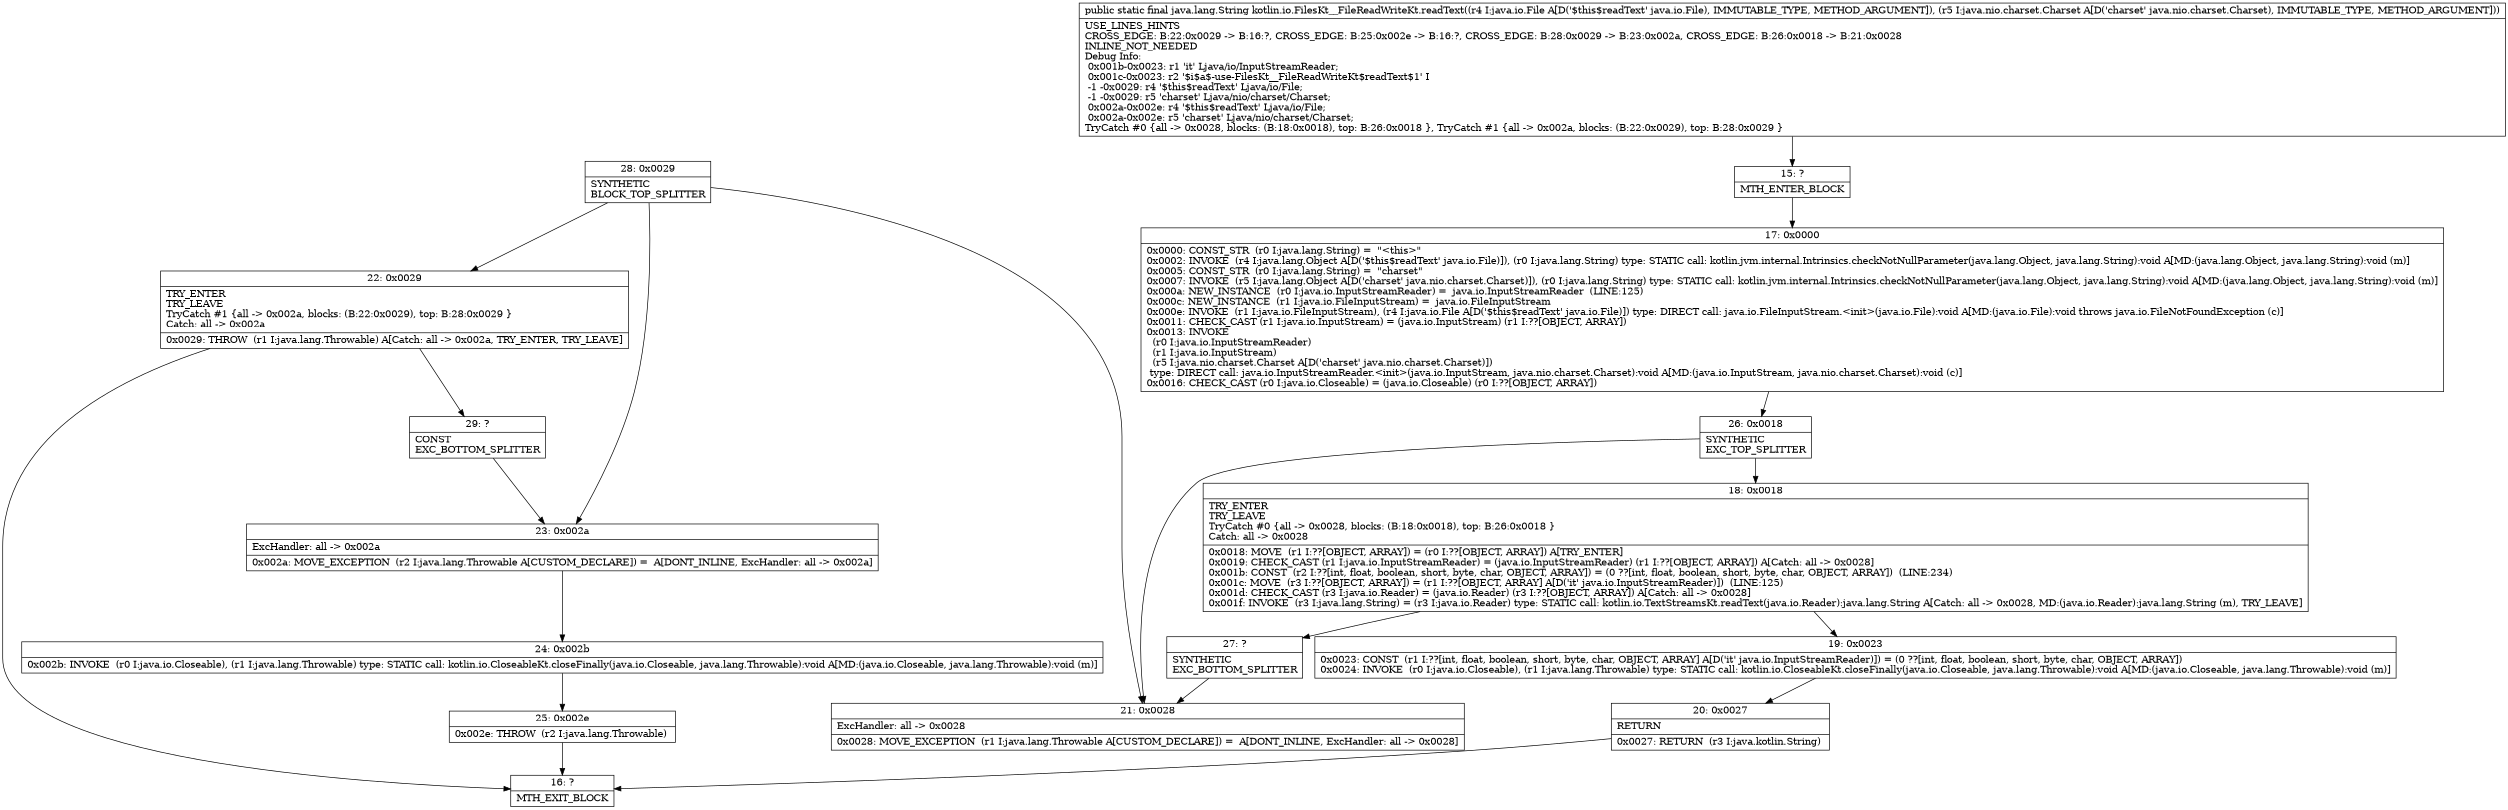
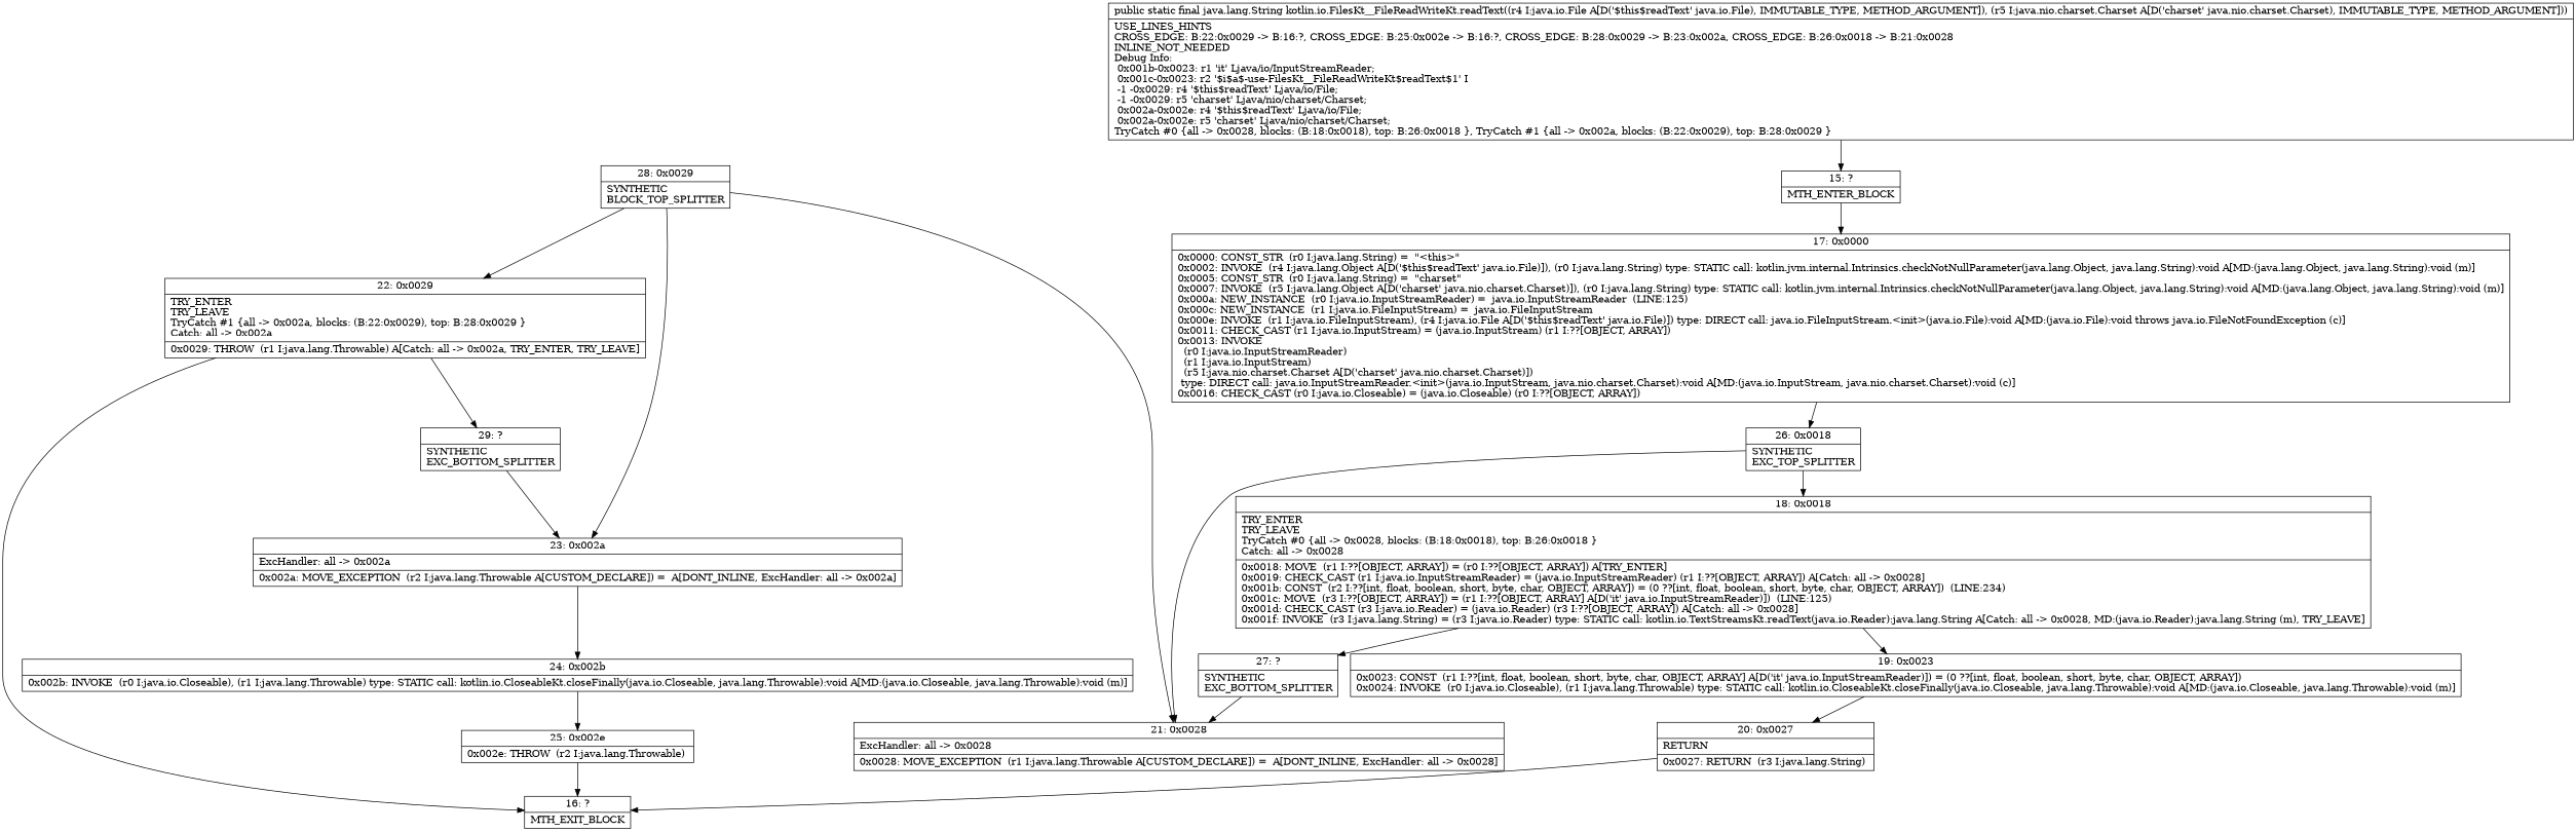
  digraph {
    node [shape=record]
    n1 [label="{15\:\ ?|MTH_ENTER_BLOCK\l}"]
    n2 [label="{17\:\ 0x0000|0x0000: CONST_STR  (r0 I:java.lang.String) =  \"\<this\>\" \l0x0002: INVOKE  (r4 I:java.lang.Object A[D('$this$readText' java.io.File)]), (r0 I:java.lang.String) type: STATIC call: kotlin.jvm.internal.Intrinsics.checkNotNullParameter(java.lang.Object, java.lang.String):void A[MD:(java.lang.Object, java.lang.String):void (m)]\l0x0005: CONST_STR  (r0 I:java.lang.String) =  \"charset\" \l0x0007: INVOKE  (r5 I:java.lang.Object A[D('charset' java.nio.charset.Charset)]), (r0 I:java.lang.String) type: STATIC call: kotlin.jvm.internal.Intrinsics.checkNotNullParameter(java.lang.Object, java.lang.String):void A[MD:(java.lang.Object, java.lang.String):void (m)]\l0x000a: NEW_INSTANCE  (r0 I:java.io.InputStreamReader) =  java.io.InputStreamReader  (LINE:125)\l0x000c: NEW_INSTANCE  (r1 I:java.io.FileInputStream) =  java.io.FileInputStream \l0x000e: INVOKE  (r1 I:java.io.FileInputStream), (r4 I:java.io.File A[D('$this$readText' java.io.File)]) type: DIRECT call: java.io.FileInputStream.\<init\>(java.io.File):void A[MD:(java.io.File):void throws java.io.FileNotFoundException (c)]\l0x0011: CHECK_CAST (r1 I:java.io.InputStream) = (java.io.InputStream) (r1 I:??[OBJECT, ARRAY]) \l0x0013: INVOKE  \l  (r0 I:java.io.InputStreamReader)\l  (r1 I:java.io.InputStream)\l  (r5 I:java.nio.charset.Charset A[D('charset' java.nio.charset.Charset)])\l type: DIRECT call: java.io.InputStreamReader.\<init\>(java.io.InputStream, java.nio.charset.Charset):void A[MD:(java.io.InputStream, java.nio.charset.Charset):void (c)]\l0x0016: CHECK_CAST (r0 I:java.io.Closeable) = (java.io.Closeable) (r0 I:??[OBJECT, ARRAY]) \l}"]
    n3 [label="{26\:\ 0x0018|SYNTHETIC\lEXC_TOP_SPLITTER\l}"]
    n4 [label="{18\:\ 0x0018|TRY_ENTER\lTRY_LEAVE\lTryCatch #0 \{all \-\> 0x0028, blocks: (B:18:0x0018), top: B:26:0x0018 \}\lCatch: all \-\> 0x0028\l|0x0018: MOVE  (r1 I:??[OBJECT, ARRAY]) = (r0 I:??[OBJECT, ARRAY]) A[TRY_ENTER]\l0x0019: CHECK_CAST (r1 I:java.io.InputStreamReader) = (java.io.InputStreamReader) (r1 I:??[OBJECT, ARRAY]) A[Catch: all \-\> 0x0028]\l0x001b: CONST  (r2 I:??[int, float, boolean, short, byte, char, OBJECT, ARRAY]) = (0 ??[int, float, boolean, short, byte, char, OBJECT, ARRAY])  (LINE:234)\l0x001c: MOVE  (r3 I:??[OBJECT, ARRAY]) = (r1 I:??[OBJECT, ARRAY] A[D('it' java.io.InputStreamReader)])  (LINE:125)\l0x001d: CHECK_CAST (r3 I:java.io.Reader) = (java.io.Reader) (r3 I:??[OBJECT, ARRAY]) A[Catch: all \-\> 0x0028]\l0x001f: INVOKE  (r3 I:java.lang.String) = (r3 I:java.io.Reader) type: STATIC call: kotlin.io.TextStreamsKt.readText(java.io.Reader):java.lang.String A[Catch: all \-\> 0x0028, MD:(java.io.Reader):java.lang.String (m), TRY_LEAVE]\l}"]
    n5 [label="{21\:\ 0x0028|ExcHandler: all \-\> 0x0028\l|0x0028: MOVE_EXCEPTION  (r1 I:java.lang.Throwable A[CUSTOM_DECLARE]) =  A[DONT_INLINE, ExcHandler: all \-\> 0x0028]\l}"]
    n6 [label="{19\:\ 0x0023|0x0023: CONST  (r1 I:??[int, float, boolean, short, byte, char, OBJECT, ARRAY] A[D('it' java.io.InputStreamReader)]) = (0 ??[int, float, boolean, short, byte, char, OBJECT, ARRAY]) \l0x0024: INVOKE  (r0 I:java.io.Closeable), (r1 I:java.lang.Throwable) type: STATIC call: kotlin.io.CloseableKt.closeFinally(java.io.Closeable, java.lang.Throwable):void A[MD:(java.io.Closeable, java.lang.Throwable):void (m)]\l}"]
    n7 [label="{27\:\ ?|SYNTHETIC\lEXC_BOTTOM_SPLITTER\l}"]
-   n8 [label="{20\:\ 0x0027|RETURN\l|0x0027: RETURN  (r3 I:java.kotlin.String) \l}"]
+   n8 [label="{20\:\ 0x0027|RETURN\l|0x0027: RETURN  (r3 I:java.lang.String) \l}"]
    n9 [label="{16\:\ ?|MTH_EXIT_BLOCK\l}"]
    n10 [label="{28\:\ 0x0029|SYNTHETIC\lBLOCK_TOP_SPLITTER\l}"]
    n11 [label="{22\:\ 0x0029|TRY_ENTER\lTRY_LEAVE\lTryCatch #1 \{all \-\> 0x002a, blocks: (B:22:0x0029), top: B:28:0x0029 \}\lCatch: all \-\> 0x002a\l|0x0029: THROW  (r1 I:java.lang.Throwable) A[Catch: all \-\> 0x002a, TRY_ENTER, TRY_LEAVE]\l}"]
    n12 [label="{23\:\ 0x002a|ExcHandler: all \-\> 0x002a\l|0x002a: MOVE_EXCEPTION  (r2 I:java.lang.Throwable A[CUSTOM_DECLARE]) =  A[DONT_INLINE, ExcHandler: all \-\> 0x002a]\l}"]
-   n13 [label="{29\:\ ?|CONST\lEXC_BOTTOM_SPLITTER\l}"]
+   n13 [label="{29\:\ ?|SYNTHETIC\lEXC_BOTTOM_SPLITTER\l}"]
    n14 [label="{24\:\ 0x002b|0x002b: INVOKE  (r0 I:java.io.Closeable), (r1 I:java.lang.Throwable) type: STATIC call: kotlin.io.CloseableKt.closeFinally(java.io.Closeable, java.lang.Throwable):void A[MD:(java.io.Closeable, java.lang.Throwable):void (m)]\l}"]
    n15 [label="{25\:\ 0x002e|0x002e: THROW  (r2 I:java.lang.Throwable) \l}"]
    n16 [label="{public static final java.lang.String kotlin.io.FilesKt__FileReadWriteKt.readText((r4 I:java.io.File A[D('$this$readText' java.io.File), IMMUTABLE_TYPE, METHOD_ARGUMENT]), (r5 I:java.nio.charset.Charset A[D('charset' java.nio.charset.Charset), IMMUTABLE_TYPE, METHOD_ARGUMENT]))  | USE_LINES_HINTS\lCROSS_EDGE: B:22:0x0029 \-\> B:16:?, CROSS_EDGE: B:25:0x002e \-\> B:16:?, CROSS_EDGE: B:28:0x0029 \-\> B:23:0x002a, CROSS_EDGE: B:26:0x0018 \-\> B:21:0x0028\lINLINE_NOT_NEEDED\lDebug Info:\l  0x001b\-0x0023: r1 'it' Ljava\/io\/InputStreamReader;\l  0x001c\-0x0023: r2 '$i$a$\-use\-FilesKt__FileReadWriteKt$readText$1' I\l  \-1 \-0x0029: r4 '$this$readText' Ljava\/io\/File;\l  \-1 \-0x0029: r5 'charset' Ljava\/nio\/charset\/Charset;\l  0x002a\-0x002e: r4 '$this$readText' Ljava\/io\/File;\l  0x002a\-0x002e: r5 'charset' Ljava\/nio\/charset\/Charset;\lTryCatch #0 \{all \-\> 0x0028, blocks: (B:18:0x0018), top: B:26:0x0018 \}, TryCatch #1 \{all \-\> 0x002a, blocks: (B:22:0x0029), top: B:28:0x0029 \}\l}"]
    n1 -> n2
    n2 -> n3
    n3 -> n4
    n3 -> n5
    n4 -> n6
    n4 -> n7
    n6 -> n8
    n7 -> n5
    n8 -> n9
    n10 -> n5
    n10 -> n11
    n10 -> n12
    n11 -> n9
    n11 -> n13
    n12 -> n14
    n13 -> n12
    n14 -> n15
    n15 -> n9
    n16 -> n1
  }
